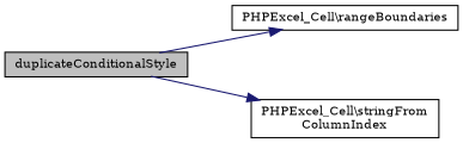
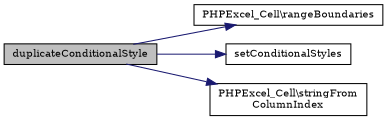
  digraph {
    rankdir=LR
    fontname="DejaVu Serif"
    node [color=black fillcolor=white fontname="DejaVu Serif" fontsize=10 shape=record style=filled]
    edge [color=midnightblue fontname="DejaVu Serif" fontsize=10 labelfontname=Helvetica labelfontsize=10 style=solid]
    n1 [fillcolor=grey75 fontcolor=black height=0.2 label=duplicateConditionalStyle width=0.4]
    n2 [height=0.2 label="PHPExcel_Cell\\rangeBoundaries" width=0.4]
+   n3 [height=0.2 label=setConditionalStyles width=0.4]
    n4 [height=0.2 label="PHPExcel_Cell\\stringFrom\lColumnIndex" width=0.4]
    n1 -> n2
+   n1 -> n3
    n1 -> n4
  }
